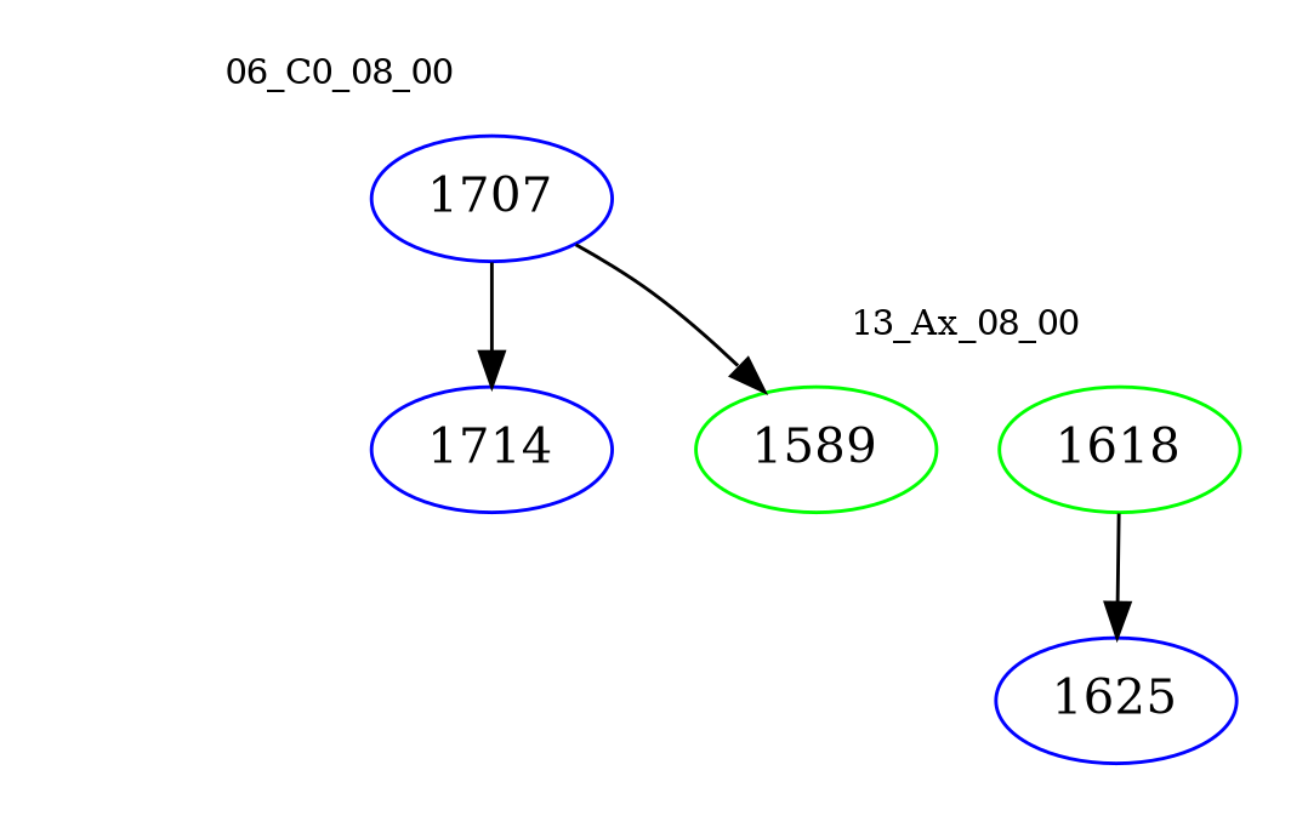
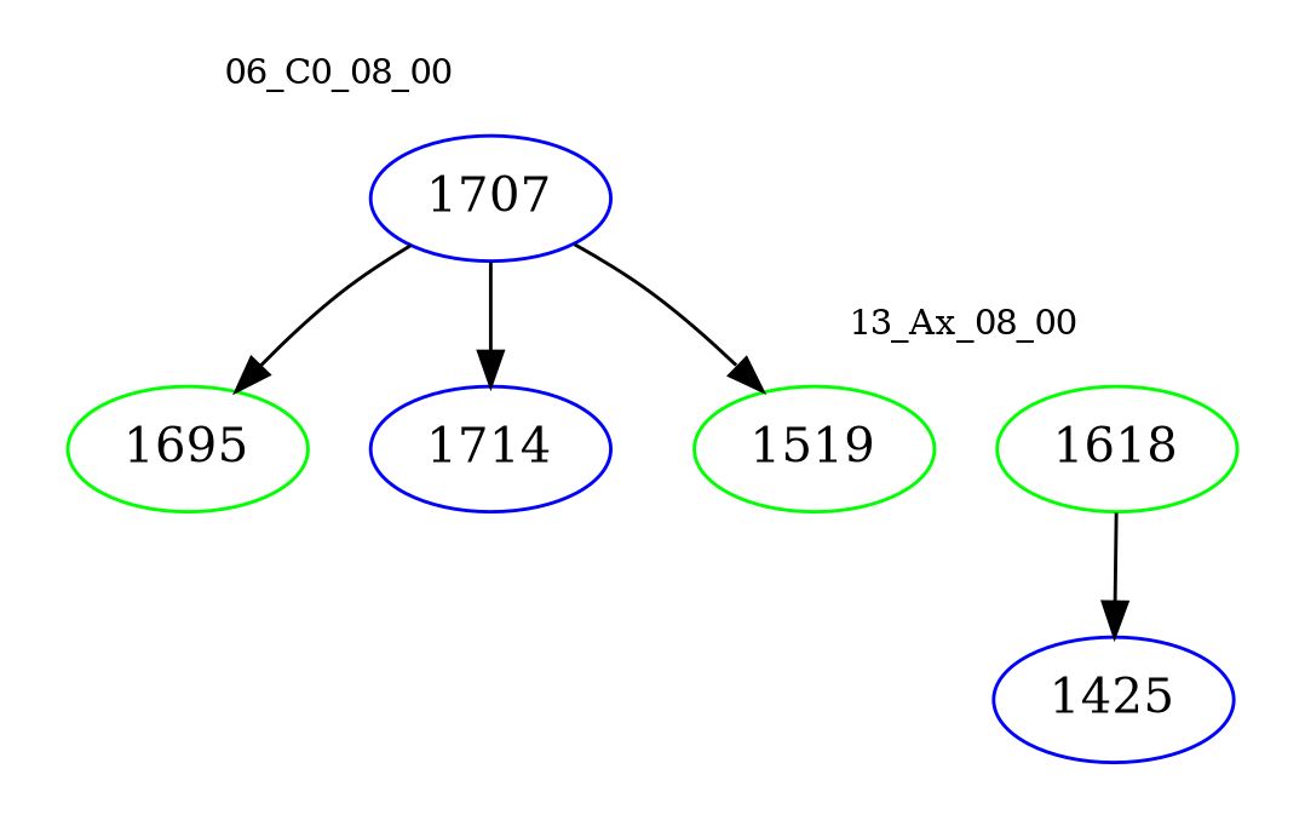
  digraph {
    node [color=green]
    edge [color=black]
    n1 [label=1618]
-   n2 [label=1589]
-   n3 [color=blue label=1625]
+   n2 [label=1519]
+   n3 [color=blue label=1425]
    n4 [color=blue label=1707]
+   n5 [label=1695]
    n6 [color=blue label=1714]
    subgraph cluster_1 {
      color=white
      fontsize=10
      label="13_Ax_08_00"
      n1
      n2
      n3
    }
    subgraph cluster_2 {
      color=white
      fontsize=10
      label="06_C0_08_00"
      n4
+     n5
      n6
    }
    n1 -> n3
    n4 -> n2
+   n4 -> n5
    n4 -> n6
  }
